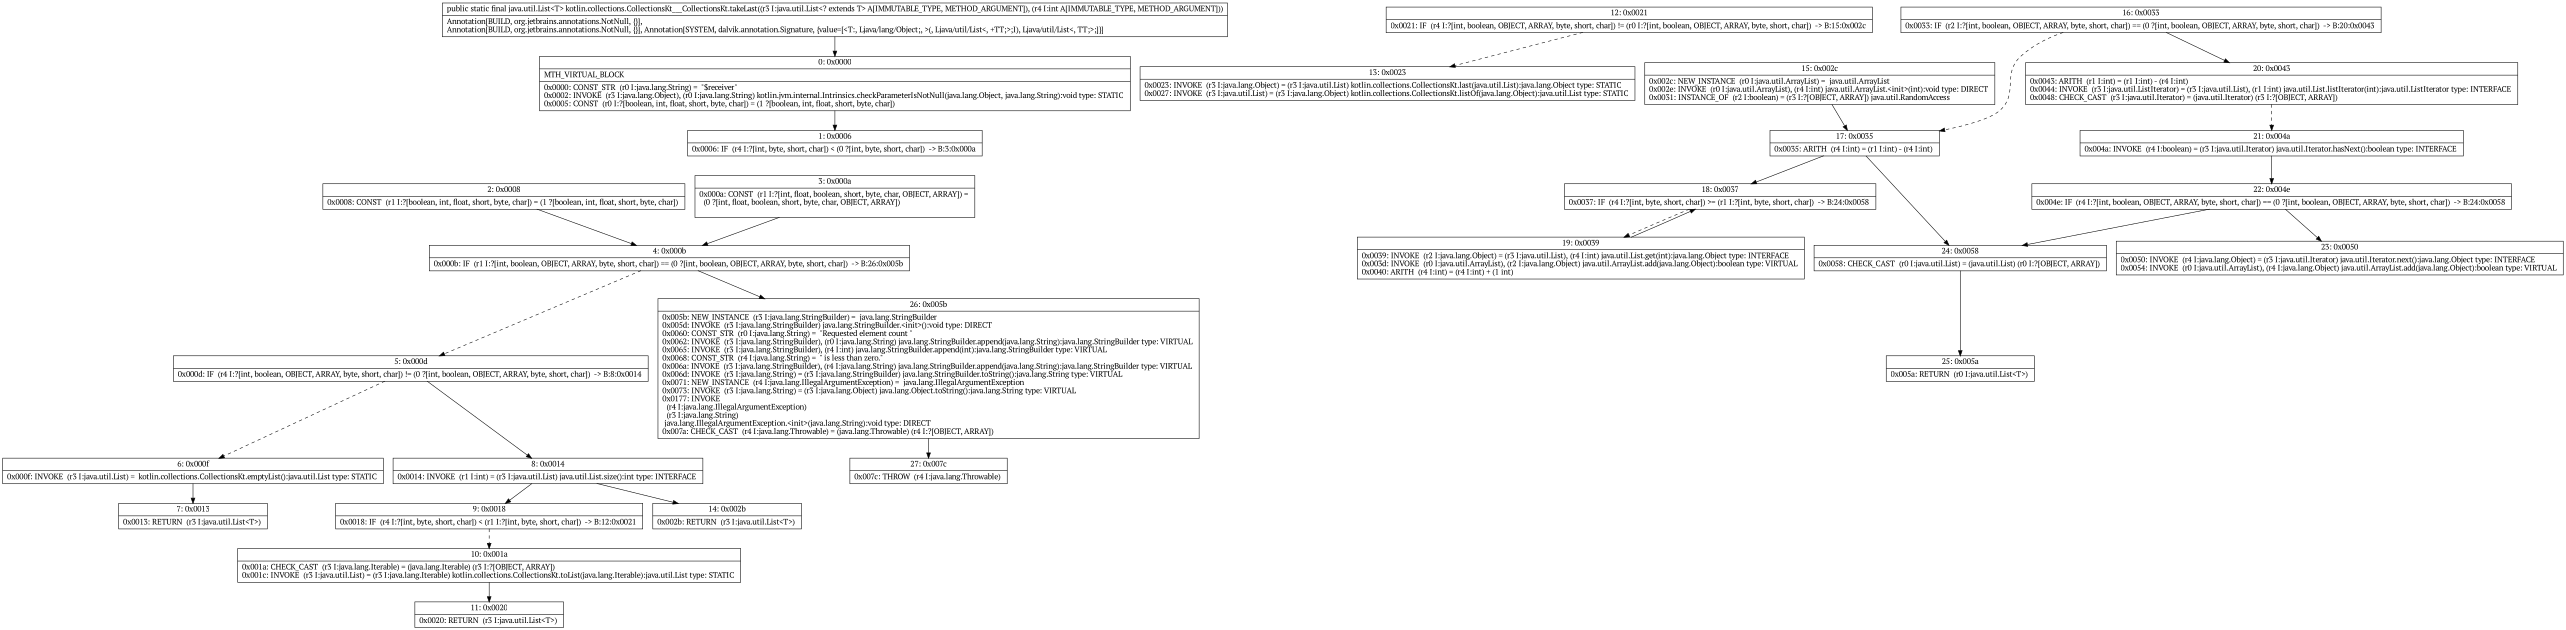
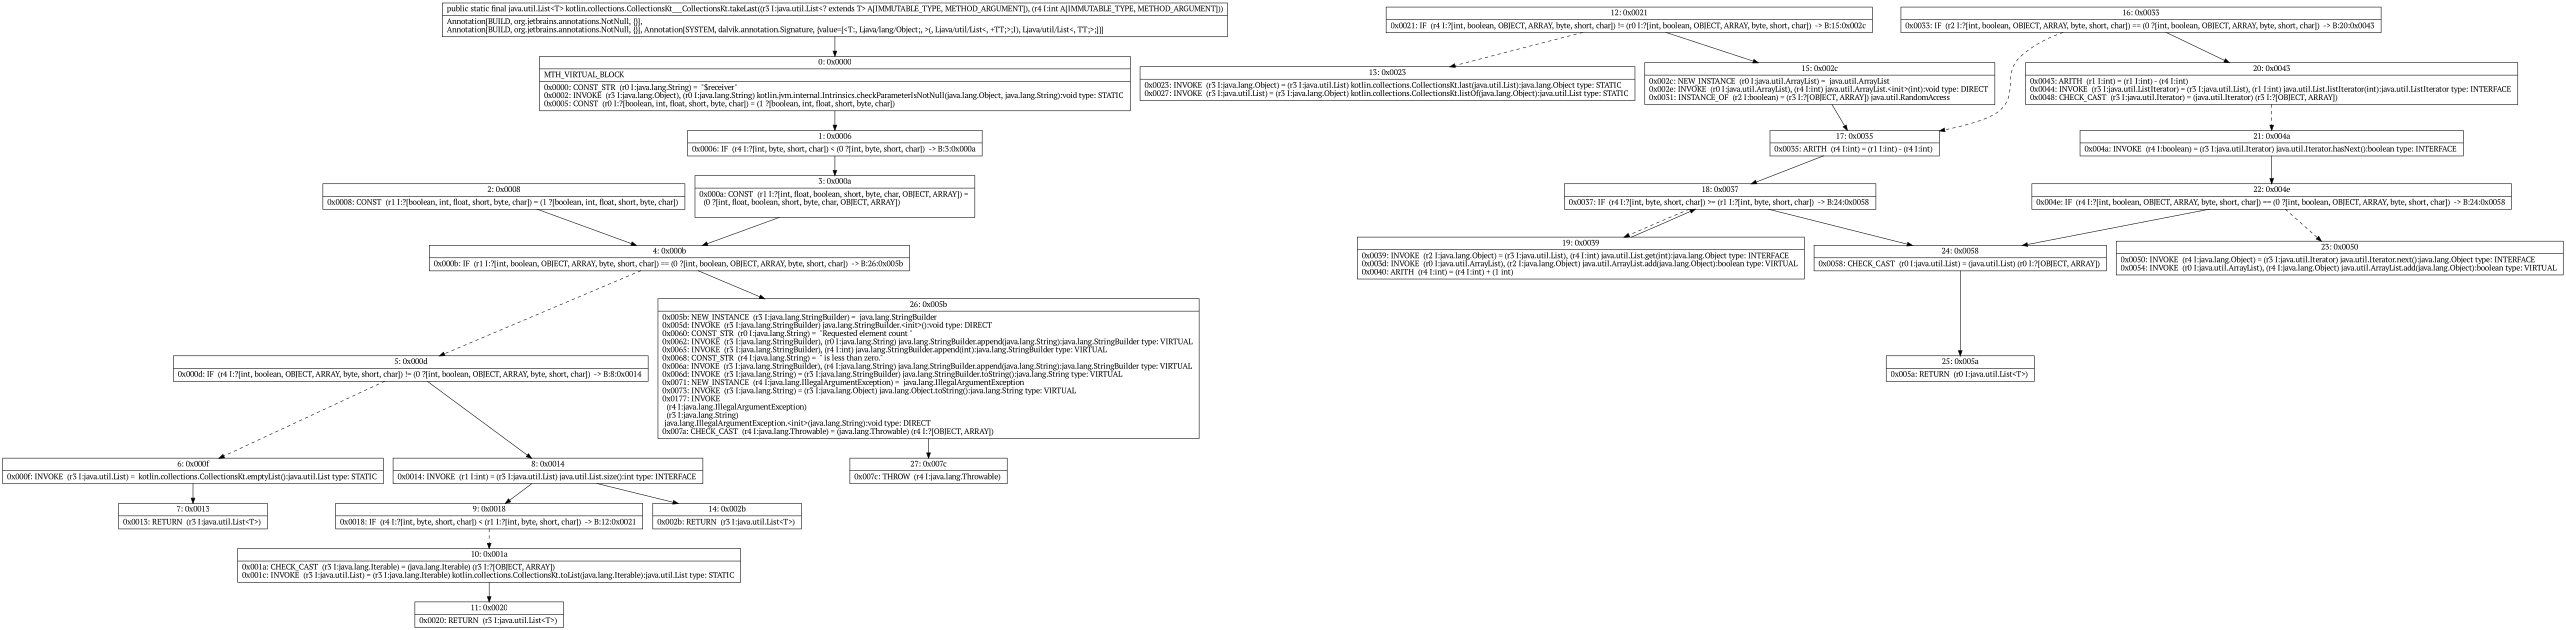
  digraph {
    fontname="PT Serif"
    node [fontname="PT Serif" shape=record]
    edge [fontname="PT Serif"]
    n1 [label="{0\:\ 0x0000|MTH_VIRTUAL_BLOCK\l|0x0000: CONST_STR  (r0 I:java.lang.String) =  \"$receiver\" \l0x0002: INVOKE  (r3 I:java.lang.Object), (r0 I:java.lang.String) kotlin.jvm.internal.Intrinsics.checkParameterIsNotNull(java.lang.Object, java.lang.String):void type: STATIC \l0x0005: CONST  (r0 I:?[boolean, int, float, short, byte, char]) = (1 ?[boolean, int, float, short, byte, char]) \l}"]
    n2 [label="{1\:\ 0x0006|0x0006: IF  (r4 I:?[int, byte, short, char]) \< (0 ?[int, byte, short, char])  \-\> B:3:0x000a \l}"]
    n3 [label="{3\:\ 0x000a|0x000a: CONST  (r1 I:?[int, float, boolean, short, byte, char, OBJECT, ARRAY]) = \l  (0 ?[int, float, boolean, short, byte, char, OBJECT, ARRAY])\l \l}"]
    n4 [label="{2\:\ 0x0008|0x0008: CONST  (r1 I:?[boolean, int, float, short, byte, char]) = (1 ?[boolean, int, float, short, byte, char]) \l}"]
    n5 [label="{4\:\ 0x000b|0x000b: IF  (r1 I:?[int, boolean, OBJECT, ARRAY, byte, short, char]) == (0 ?[int, boolean, OBJECT, ARRAY, byte, short, char])  \-\> B:26:0x005b \l}"]
    n6 [label="{5\:\ 0x000d|0x000d: IF  (r4 I:?[int, boolean, OBJECT, ARRAY, byte, short, char]) != (0 ?[int, boolean, OBJECT, ARRAY, byte, short, char])  \-\> B:8:0x0014 \l}"]
    n7 [label="{26\:\ 0x005b|0x005b: NEW_INSTANCE  (r3 I:java.lang.StringBuilder) =  java.lang.StringBuilder \l0x005d: INVOKE  (r3 I:java.lang.StringBuilder) java.lang.StringBuilder.\<init\>():void type: DIRECT \l0x0060: CONST_STR  (r0 I:java.lang.String) =  \"Requested element count \" \l0x0062: INVOKE  (r3 I:java.lang.StringBuilder), (r0 I:java.lang.String) java.lang.StringBuilder.append(java.lang.String):java.lang.StringBuilder type: VIRTUAL \l0x0065: INVOKE  (r3 I:java.lang.StringBuilder), (r4 I:int) java.lang.StringBuilder.append(int):java.lang.StringBuilder type: VIRTUAL \l0x0068: CONST_STR  (r4 I:java.lang.String) =  \" is less than zero.\" \l0x006a: INVOKE  (r3 I:java.lang.StringBuilder), (r4 I:java.lang.String) java.lang.StringBuilder.append(java.lang.String):java.lang.StringBuilder type: VIRTUAL \l0x006d: INVOKE  (r3 I:java.lang.String) = (r3 I:java.lang.StringBuilder) java.lang.StringBuilder.toString():java.lang.String type: VIRTUAL \l0x0071: NEW_INSTANCE  (r4 I:java.lang.IllegalArgumentException) =  java.lang.IllegalArgumentException \l0x0073: INVOKE  (r3 I:java.lang.String) = (r3 I:java.lang.Object) java.lang.Object.toString():java.lang.String type: VIRTUAL \l0x0177: INVOKE  \l  (r4 I:java.lang.IllegalArgumentException)\l  (r3 I:java.lang.String)\l java.lang.IllegalArgumentException.\<init\>(java.lang.String):void type: DIRECT \l0x007a: CHECK_CAST  (r4 I:java.lang.Throwable) = (java.lang.Throwable) (r4 I:?[OBJECT, ARRAY]) \l}"]
    n8 [label="{6\:\ 0x000f|0x000f: INVOKE  (r3 I:java.util.List) =  kotlin.collections.CollectionsKt.emptyList():java.util.List type: STATIC \l}"]
    n9 [label="{8\:\ 0x0014|0x0014: INVOKE  (r1 I:int) = (r3 I:java.util.List) java.util.List.size():int type: INTERFACE \l}"]
    n10 [label="{27\:\ 0x007c|0x007c: THROW  (r4 I:java.lang.Throwable) \l}"]
    n11 [label="{7\:\ 0x0013|0x0013: RETURN  (r3 I:java.util.List\<T\>) \l}"]
    n12 [label="{9\:\ 0x0018|0x0018: IF  (r4 I:?[int, byte, short, char]) \< (r1 I:?[int, byte, short, char])  \-\> B:12:0x0021 \l}"]
    n13 [label="{14\:\ 0x002b|0x002b: RETURN  (r3 I:java.util.List\<T\>) \l}"]
    n14 [label="{10\:\ 0x001a|0x001a: CHECK_CAST  (r3 I:java.lang.Iterable) = (java.lang.Iterable) (r3 I:?[OBJECT, ARRAY]) \l0x001c: INVOKE  (r3 I:java.util.List) = (r3 I:java.lang.Iterable) kotlin.collections.CollectionsKt.toList(java.lang.Iterable):java.util.List type: STATIC \l}"]
    n15 [label="{11\:\ 0x0020|0x0020: RETURN  (r3 I:java.util.List\<T\>) \l}"]
    n16 [label="{12\:\ 0x0021|0x0021: IF  (r4 I:?[int, boolean, OBJECT, ARRAY, byte, short, char]) != (r0 I:?[int, boolean, OBJECT, ARRAY, byte, short, char])  \-\> B:15:0x002c \l}"]
    n17 [label="{13\:\ 0x0023|0x0023: INVOKE  (r3 I:java.lang.Object) = (r3 I:java.util.List) kotlin.collections.CollectionsKt.last(java.util.List):java.lang.Object type: STATIC \l0x0027: INVOKE  (r3 I:java.util.List) = (r3 I:java.lang.Object) kotlin.collections.CollectionsKt.listOf(java.lang.Object):java.util.List type: STATIC \l}"]
    n18 [label="{15\:\ 0x002c|0x002c: NEW_INSTANCE  (r0 I:java.util.ArrayList) =  java.util.ArrayList \l0x002e: INVOKE  (r0 I:java.util.ArrayList), (r4 I:int) java.util.ArrayList.\<init\>(int):void type: DIRECT \l0x0031: INSTANCE_OF  (r2 I:boolean) = (r3 I:?[OBJECT, ARRAY]) java.util.RandomAccess \l}"]
    n19 [label="{17\:\ 0x0035|0x0035: ARITH  (r4 I:int) = (r1 I:int) \- (r4 I:int) \l}"]
    n20 [label="{16\:\ 0x0033|0x0033: IF  (r2 I:?[int, boolean, OBJECT, ARRAY, byte, short, char]) == (0 ?[int, boolean, OBJECT, ARRAY, byte, short, char])  \-\> B:20:0x0043 \l}"]
    n21 [label="{20\:\ 0x0043|0x0043: ARITH  (r1 I:int) = (r1 I:int) \- (r4 I:int) \l0x0044: INVOKE  (r3 I:java.util.ListIterator) = (r3 I:java.util.List), (r1 I:int) java.util.List.listIterator(int):java.util.ListIterator type: INTERFACE \l0x0048: CHECK_CAST  (r3 I:java.util.Iterator) = (java.util.Iterator) (r3 I:?[OBJECT, ARRAY]) \l}"]
    n22 [label="{18\:\ 0x0037|0x0037: IF  (r4 I:?[int, byte, short, char]) \>= (r1 I:?[int, byte, short, char])  \-\> B:24:0x0058 \l}"]
    n23 [label="{21\:\ 0x004a|0x004a: INVOKE  (r4 I:boolean) = (r3 I:java.util.Iterator) java.util.Iterator.hasNext():boolean type: INTERFACE \l}"]
    n24 [label="{19\:\ 0x0039|0x0039: INVOKE  (r2 I:java.lang.Object) = (r3 I:java.util.List), (r4 I:int) java.util.List.get(int):java.lang.Object type: INTERFACE \l0x003d: INVOKE  (r0 I:java.util.ArrayList), (r2 I:java.lang.Object) java.util.ArrayList.add(java.lang.Object):boolean type: VIRTUAL \l0x0040: ARITH  (r4 I:int) = (r4 I:int) + (1 int) \l}"]
    n25 [label="{24\:\ 0x0058|0x0058: CHECK_CAST  (r0 I:java.util.List) = (java.util.List) (r0 I:?[OBJECT, ARRAY]) \l}"]
    n26 [label="{25\:\ 0x005a|0x005a: RETURN  (r0 I:java.util.List\<T\>) \l}"]
    n27 [label="{22\:\ 0x004e|0x004e: IF  (r4 I:?[int, boolean, OBJECT, ARRAY, byte, short, char]) == (0 ?[int, boolean, OBJECT, ARRAY, byte, short, char])  \-\> B:24:0x0058 \l}"]
    n28 [label="{23\:\ 0x0050|0x0050: INVOKE  (r4 I:java.lang.Object) = (r3 I:java.util.Iterator) java.util.Iterator.next():java.lang.Object type: INTERFACE \l0x0054: INVOKE  (r0 I:java.util.ArrayList), (r4 I:java.lang.Object) java.util.ArrayList.add(java.lang.Object):boolean type: VIRTUAL \l}"]
    n29 [label="{public static final java.util.List\<T\> kotlin.collections.CollectionsKt___CollectionsKt.takeLast((r3 I:java.util.List\<? extends T\> A[IMMUTABLE_TYPE, METHOD_ARGUMENT]), (r4 I:int A[IMMUTABLE_TYPE, METHOD_ARGUMENT]))  | Annotation[BUILD, org.jetbrains.annotations.NotNull, \{\}], \lAnnotation[BUILD, org.jetbrains.annotations.NotNull, \{\}], Annotation[SYSTEM, dalvik.annotation.Signature, \{value=[\<T:, Ljava\/lang\/Object;, \>(, Ljava\/util\/List\<, +TT;\>;I), Ljava\/util\/List\<, TT;\>;]\}]\l}"]
    n1 -> n2
+   n2 -> n3
    n3 -> n5
    n4 -> n5
    n5 -> n6 [style=dashed]
    n5 -> n7
    n6 -> n8 [style=dashed]
    n6 -> n9
    n7 -> n10
    n8 -> n11
    n9 -> n12
    n9 -> n13
    n12 -> n14 [style=dashed]
    n14 -> n15
    n16 -> n17 [style=dashed]
+   n16 -> n18
    n18 -> n19
    n19 -> n22
    n20 -> n19 [style=dashed]
    n20 -> n21
    n21 -> n23 [style=dashed]
    n22 -> n24 [style=dashed]
-   n19 -> n25
+   n22 -> n25
    n23 -> n27
    n24 -> n22
    n25 -> n26
    n27 -> n25
-   n27 -> n28 [style=solid]
+   n27 -> n28 [style=dashed]
    n29 -> n1
  }
